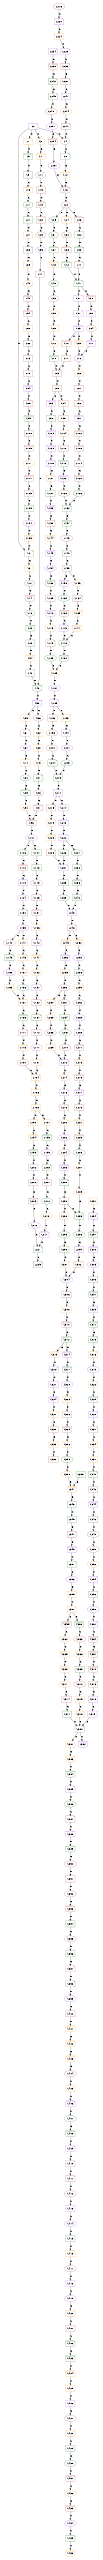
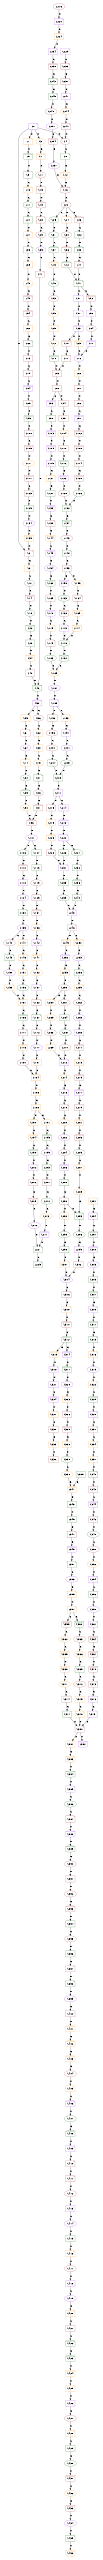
  strict digraph {
    node [color=brown shape=cylinder]
    S0 [color=purple shape=note]
    S1 [color=darkorange shape=note]
    S2 [shape=note]
    S3 [color=darkorange shape=ellipse]
    S4 [shape=ellipse]
    S5 [color=darkgreen]
    S6 [color=darkorange shape=box]
    S7 [color=darkorange]
    S8 [color=darkgreen shape=note]
    S9 [color=darkgreen shape=box]
    S10 [color=darkgreen shape=ellipse]
    S11 [shape=ellipse]
    S12 [color=darkorange]
    S13 [color=darkorange]
    S14
    S15 [shape=box]
    S16
    S17 [color=darkgreen shape=ellipse]
    S18 [color=darkgreen shape=ellipse]
    S19
    S20 [shape=ellipse]
    S21 [color=darkgreen shape=box]
    S22 [color=darkgreen]
    S23 [shape=note]
    S24 [color=darkorange shape=note]
    S25 [color=darkgreen shape=ellipse]
    S26
    S27 [color=darkorange shape=note]
    S28 [color=darkgreen shape=box]
    S29 [shape=ellipse]
    S30 [shape=ellipse]
    S31 [color=darkgreen shape=ellipse]
    S32 [color=darkgreen shape=box]
    S33 [color=darkgreen shape=note]
    S34 [color=darkorange]
    S35 [color=purple shape=ellipse]
    S36
    S37 [color=darkgreen]
    S38 [color=darkgreen]
    S39 [color=darkorange shape=box]
    S40 [shape=box]
    S41 [shape=note]
    S42 [color=darkgreen]
    S43 [color=darkorange]
    S44 [shape=note]
    S45 [color=darkorange shape=ellipse]
    S46 [color=darkgreen]
    S47 [color=darkgreen shape=note]
    S48 [color=darkgreen shape=ellipse]
    S49
    S50 [color=purple]
    S51 [color=purple shape=box]
    S52
    S53 [shape=ellipse]
    S54
    S55 [color=darkorange shape=note]
    S56 [shape=ellipse]
    S57 [color=purple shape=note]
    S58 [color=purple shape=note]
    S59 [color=darkorange shape=ellipse]
    S60 [color=darkorange shape=box]
    S61 [shape=note]
    S62 [color=darkorange shape=box]
    S63 [color=purple]
    S64 [shape=ellipse]
    S65 [color=darkorange shape=box]
    S66 [color=darkgreen shape=note]
    S67 [color=purple shape=ellipse]
    S68 [color=darkorange shape=box]
    S69 [color=darkorange]
    S70
    S71 [color=purple]
    S72 [color=darkorange shape=ellipse]
    S73 [shape=box]
    S74 [color=darkorange shape=box]
    S75 [color=darkorange shape=ellipse]
    S76 [color=purple shape=ellipse]
    S77 [shape=box]
    S78 [color=darkgreen]
    S79 [shape=box]
    S80 [color=darkgreen shape=ellipse]
    S81 [color=darkgreen shape=note]
    S82 [color=darkorange shape=note]
    S83 [shape=box]
    S84 [color=purple]
    S85 [color=darkgreen]
    S86 [shape=ellipse]
    S87 [shape=box]
    S88 [shape=box]
    S89 [shape=note]
    S90 [color=darkorange shape=ellipse]
    S91
    S92 [shape=note]
    S93 [color=purple]
    S94 [shape=box]
    S95 [color=darkgreen]
    S96
    S97 [color=purple]
    S98 [color=darkgreen shape=box]
    S99 [shape=box]
    S100 [shape=box]
    S101 [color=purple shape=ellipse]
    S102
    S103 [color=purple]
    S104 [color=darkorange shape=box]
    S105
    S106 [color=darkgreen shape=ellipse]
    S107 [color=darkgreen shape=box]
    S108
    S109 [color=purple]
    S110 [shape=box]
    S111 [color=darkorange shape=ellipse]
    S112
    S113 [color=darkgreen shape=box]
    S114 [shape=box]
    S115 [color=purple shape=note]
    S116 [color=darkgreen]
    S117
    S118 [color=purple shape=box]
    S119 [shape=ellipse]
    S120
    S121 [color=darkorange shape=note]
    S122 [color=purple]
    S123 [shape=note]
    S124 [color=purple shape=ellipse]
    S125 [shape=note]
    S126 [color=darkgreen shape=ellipse]
    S127 [color=darkgreen shape=box]
    S128 [shape=ellipse]
    S129 [color=darkgreen shape=box]
    S130 [color=darkgreen shape=note]
    S131
    S132 [color=darkgreen shape=note]
    S133 [color=purple]
    S134 [color=purple shape=ellipse]
    S135 [color=purple shape=ellipse]
    S136 [color=darkorange shape=box]
    S137 [color=darkgreen]
    S138 [shape=note]
    S139 [color=darkorange]
    S140 [shape=ellipse]
    S141 [color=darkorange shape=box]
    S142 [color=purple shape=note]
    S143 [shape=ellipse]
    S144 [color=darkorange]
    S145 [color=darkgreen shape=note]
    S146 [color=darkorange shape=note]
    S147 [color=darkorange]
    S148 [color=darkgreen shape=note]
    S149 [color=purple]
    S150 [color=purple shape=ellipse]
    S151 [color=darkorange shape=note]
    S152 [color=darkorange shape=ellipse]
    S153 [shape=note]
    S154 [color=purple shape=ellipse]
    S155 [color=darkorange shape=note]
    S156 [color=darkgreen shape=ellipse]
    S157 [color=purple shape=note]
    S158 [color=purple]
    S159 [color=darkorange shape=ellipse]
    S160 [color=darkgreen]
    S161 [color=darkorange shape=box]
    S162 [shape=note]
    S163 [color=darkgreen shape=ellipse]
    S164 [shape=note]
    S165 [shape=box]
    S166 [color=darkgreen]
    S167 [color=darkgreen shape=note]
    S168
    S169 [color=darkorange]
    S170 [color=purple]
    S171 [shape=note]
    S172 [shape=box]
    S173 [color=purple shape=note]
    S174 [color=darkorange]
    S175 [color=darkorange shape=note]
    S176 [color=darkorange]
    S177 [color=purple shape=ellipse]
    S178 [color=darkgreen shape=ellipse]
    S179 [shape=note]
    S180 [shape=ellipse]
    S181 [color=darkorange shape=box]
    S182 [color=darkgreen]
    S183 [color=darkgreen shape=ellipse]
    S184 [color=darkorange shape=note]
    S185 [color=darkorange shape=ellipse]
    S186 [color=darkorange shape=box]
    S187 [color=purple shape=ellipse]
    S188 [color=darkorange shape=box]
    S189 [color=purple shape=note]
    S190 [color=darkorange shape=note]
    S191 [color=darkorange shape=ellipse]
    S192 [shape=box]
    S193 [color=darkorange shape=note]
    S194 [color=darkorange]
    S195 [color=darkgreen]
    S196 [shape=ellipse]
    S197 [color=purple shape=note]
    S198 [color=darkgreen]
    S199 [color=purple shape=ellipse]
    S200 [shape=ellipse]
    S201 [color=purple shape=ellipse]
    S202 [color=purple shape=box]
    S203 [color=darkgreen shape=note]
    S204 [color=darkgreen shape=note]
    S205 [color=darkgreen shape=ellipse]
    S206 [shape=box]
    S207 [shape=box]
    S208 [color=darkgreen shape=box]
    S209
    S210 [color=darkgreen shape=ellipse]
    S211 [color=purple shape=box]
    S212 [color=purple shape=ellipse]
    S213 [color=darkorange shape=ellipse]
    S214 [color=purple shape=box]
    S215 [shape=note]
    S221 [color=darkgreen shape=note]
    S217 [color=purple]
    S218 [color=purple]
    S219 [color=darkorange shape=box]
    S216 [shape=ellipse]
    S220 [color=purple shape=note]
    S222 [color=purple shape=note]
    S223 [color=darkorange]
    S224 [color=darkorange shape=box]
    S225 [color=darkgreen shape=note]
    S226 [color=darkgreen shape=box]
    S227 [color=darkgreen shape=ellipse]
    S228 [shape=note]
    S229 [color=purple shape=note]
    S231 [color=purple shape=note]
    S232 [color=darkgreen shape=note]
    S233 [shape=note]
    S235 [color=darkgreen shape=box]
    S236 [color=darkgreen]
    S237 [shape=note]
    S234 [color=purple shape=note]
    S238
    S239 [color=darkgreen shape=ellipse]
    S240 [color=darkgreen shape=box]
    S241 [color=purple shape=box]
    S242 [color=darkgreen shape=note]
    S243 [color=purple shape=note]
    S244 [color=darkorange shape=ellipse]
    S245 [color=darkgreen shape=note]
    S246 [shape=note]
    S247 [shape=note]
    S248 [shape=ellipse]
    S249 [color=darkorange]
    S250 [color=darkorange]
    S251 [color=purple shape=ellipse]
    S252 [color=purple]
    S253 [color=purple shape=ellipse]
    S254
    S255 [color=darkorange shape=note]
    S256 [color=darkgreen shape=note]
    S257 [color=purple shape=ellipse]
    S258 [shape=ellipse]
    S259 [color=darkorange shape=note]
    S260 [color=darkorange shape=note]
    S261 [shape=ellipse]
    S262 [shape=ellipse]
    S263 [color=darkorange shape=ellipse]
    S264 [color=darkgreen shape=box]
    S265 [color=purple shape=ellipse]
    S266 [shape=ellipse]
    S267 [color=darkgreen shape=ellipse]
    S268 [color=purple shape=box]
    S269 [color=darkorange shape=box]
    S270 [shape=ellipse]
    S271
    S272 [color=purple shape=note]
    S273 [color=darkorange shape=note]
    S274 [color=darkorange shape=ellipse]
    S275
    S276 [color=purple shape=note]
    S277 [color=purple]
    S278 [shape=note]
    S279 [shape=box]
    S280 [color=darkorange shape=ellipse]
    S281 [color=darkorange]
    S282 [color=purple shape=ellipse]
    S283
    S284 [shape=ellipse]
    S285 [color=darkgreen shape=ellipse]
    S286 [color=purple]
    S287 [color=darkorange shape=ellipse]
    S288 [color=darkgreen shape=note]
    S289 [color=darkorange shape=ellipse]
    S290 [shape=box]
    S293 [color=darkgreen shape=note]
    S292 [color=darkorange shape=box]
    S291 [color=darkorange shape=box]
    S294 [color=purple shape=note]
    S295 [color=darkgreen shape=ellipse]
    S296 [color=darkgreen shape=ellipse]
    S297 [color=darkgreen]
    S298 [color=darkgreen shape=box]
    S299 [color=purple shape=box]
    S300 [color=purple]
    S301 [color=darkorange shape=note]
    S302 [shape=box]
    S303 [color=purple shape=ellipse]
    S304 [color=purple shape=ellipse]
    S305 [color=darkgreen shape=box]
    S306 [shape=note]
    S307 [color=darkgreen]
    S308 [color=darkorange shape=note]
    S309 [color=purple shape=note]
    S310
    S311 [color=darkgreen]
    S312 [color=darkgreen]
    S313 [color=darkgreen shape=note]
    S314 [color=purple]
    S315 [color=darkorange]
    S316 [color=darkorange shape=note]
    S317 [color=darkgreen]
    S318 [color=purple shape=note]
    S319 [color=purple shape=ellipse]
    S320 [color=purple shape=ellipse]
    S321 [color=purple shape=box]
    S322 [color=darkorange shape=note]
    S323 [color=darkorange shape=note]
    S324 [color=purple]
    S325 [color=darkgreen]
    S326 [shape=box]
    S327 [color=darkorange shape=note]
    S328 [color=purple shape=note]
    S329
    S330 [shape=box]
    S331 [shape=note]
    S332 [color=darkorange shape=box]
    S333 [color=darkorange shape=note]
    S334 [color=darkorange shape=note]
    S335 [color=darkgreen shape=ellipse]
    S336 [shape=box]
    S337 [color=darkorange shape=box]
    S338 [color=darkorange shape=ellipse]
    S340 [color=darkgreen shape=note]
    S341 [color=darkorange]
    S339 [color=darkgreen shape=box]
    S342 [shape=box]
    S343 [color=darkgreen shape=box]
    S344 [color=purple]
    S345 [color=darkgreen shape=box]
    S346 [shape=box]
    S347 [shape=note]
    S348 [color=darkgreen shape=ellipse]
    S349 [color=purple]
    S350 [shape=ellipse]
    S351 [color=darkgreen shape=note]
    S352 [color=darkorange shape=ellipse]
    S353 [color=purple shape=ellipse]
    S354 [color=purple shape=note]
    S355 [color=darkorange shape=note]
    S356 [color=darkgreen shape=box]
    S357 [color=darkorange shape=note]
    S358 [color=purple shape=ellipse]
    S359
    S360 [color=darkgreen]
    S361 [color=purple shape=note]
    S362 [color=darkorange shape=ellipse]
    S363 [shape=ellipse]
    S364
    S365 [color=darkorange]
    S366 [color=darkorange shape=ellipse]
    S367
    S368 [color=darkorange]
    S369 [color=darkgreen shape=box]
    S370
    S371 [color=darkorange shape=ellipse]
    S372 [shape=ellipse]
    S373 [shape=note]
    S374 [shape=box]
    S375 [color=darkorange shape=box]
    S376 [color=purple shape=box]
    S377 [color=darkgreen shape=box]
    S378 [color=darkorange shape=note]
    S379 [color=purple shape=box]
    S380 [shape=note]
    S381 [color=darkorange shape=box]
    S382 [color=purple]
    S383 [color=darkorange]
    S384 [color=darkgreen]
    S385 [color=purple shape=note]
    S386 [color=darkgreen shape=ellipse]
    S387 [shape=note]
    S388 [color=purple]
    S389 [color=darkgreen]
    S390 [shape=ellipse]
    S391 [shape=box]
    S392 [shape=ellipse]
    S393
    S394 [color=darkgreen shape=box]
    S395 [shape=ellipse]
    S396 [color=darkgreen shape=box]
    S397 [shape=note]
    S398 [color=darkgreen shape=note]
    S399 [color=purple shape=ellipse]
    S400 [shape=box]
    S401 [color=darkorange]
    S402 [color=darkorange]
    S403 [color=darkorange]
    S404 [shape=ellipse]
    S405 [color=darkorange shape=box]
    S406 [color=purple]
    S407 [color=darkgreen shape=ellipse]
    S408 [color=darkgreen]
    S409 [color=purple shape=note]
    S410 [shape=note]
    S411 [shape=note]
    S412 [shape=ellipse]
    S413 [color=purple shape=box]
    S414 [color=purple shape=ellipse]
    S415 [color=darkgreen shape=box]
    S416 [color=darkorange shape=note]
    S417 [shape=ellipse]
    S418 [color=purple shape=box]
    S419 [color=purple shape=ellipse]
    S420 [color=darkorange shape=note]
    S421 [shape=box]
    S422 [color=darkgreen]
    S423 [color=darkgreen]
    S424 [color=darkorange]
    S425 [color=darkorange shape=box]
    S426 [color=purple shape=box]
    S427 [shape=ellipse]
    S428 [color=darkorange shape=note]
    S429 [color=darkgreen shape=box]
    S430 [color=darkgreen shape=ellipse]
    S431
    S432 [color=darkorange shape=ellipse]
    S433
    S434 [color=purple shape=ellipse]
    S435 [color=darkgreen shape=note]
    S436 [color=darkorange]
    S0 -> S1 [label=T]
    S0 -> S2 [label=A]
    S0 -> S3 [label=A]
    S0 -> S4 [label=A]
    S1 -> S5 [label=T]
    S2 -> S6 [label=G]
    S3 -> S7 [label=G]
    S4 -> S8 [label=C]
    S5 -> S9 [label=A]
    S6 -> S10 [label=C]
    S7 -> S11 [label=T]
    S8 -> S12 [label=G]
    S9 -> S13 [label=C]
    S10 -> S14 [label=T]
    S11 -> S15 [label=T]
    S12 -> S16 [label=G]
    S13 -> S17 [label=C]
    S14 -> S18 [label=A]
    S15 -> S19 [label=A]
    S16 -> S20 [label=T]
    S17 -> S21 [label=C]
    S18 -> S22 [label=A]
    S19 -> S23 [label=G]
    S20 -> S24 [label=T]
    S20 -> S25 [label=G]
    S20 -> S26 [label=C]
    S21 -> S27 [label=A]
    S22 -> S28 [label=G]
    S23 -> S29 [label=G]
    S24 -> S30 [label=C]
    S25 -> S31 [label=T]
    S26 -> S32 [label=C]
    S27 -> S33 [label=T]
    S28 -> S34 [label=A]
    S29 -> S35 [label=A]
    S30 -> S36 [label=A]
    S31 -> S37 [label=C]
    S32 -> S38 [label=A]
    S33 -> S39 [label=G]
    S34 -> S40 [label=C]
    S35 -> S41 [label=C]
    S36 -> S42 [label=G]
    S37 -> S43 [label=G]
    S38 -> S44 [label=G]
    S39 -> S45 [label=A]
    S40 -> S46 [label=T]
    S41 -> S46 [label=T]
    S42 -> S47 [label=T]
    S43 -> S48 [label=T]
    S44 -> S47 [label=T]
    S45 -> S49 [label=G]
    S46 -> S50 [label=T]
    S47 -> S51 [label=T]
    S47 -> S52 [label=C]
    S48 -> S53 [label=C]
    S49 -> S54 [label=A]
    S50 -> S55 [label=C]
    S50 -> S56 [label=G]
    S51 -> S57 [label=A]
    S52 -> S58 [label=A]
    S53 -> S59 [label=T]
    S54 -> S60 [label=C]
    S55 -> S61 [label=C]
    S56 -> S62 [label=C]
    S57 -> S63 [label=T]
    S58 -> S64 [label=T]
    S59 -> S65 [label=T]
    S60 -> S66 [label=G]
    S61 -> S67 [label=G]
    S62 -> S68 [label=G]
    S63 -> S69 [label=T]
    S63 -> S70 [label=A]
    S64 -> S71 [label=T]
    S65 -> S72 [label=A]
    S66 -> S73 [label=A]
    S67 -> S74 [label=G]
    S68 -> S75 [label=C]
    S69 -> S76 [label=T]
    S70 -> S77 [label=C]
    S71 -> S76 [label=T]
    S72 -> S78 [label=C]
    S73 -> S79 [label=C]
    S74 -> S80 [label=G]
    S75 -> S81 [label=G]
    S76 -> S82 [label=A]
    S77 -> S83 [label=A]
    S78 -> S83 [label=A]
    S79 -> S84 [label=C]
    S80 -> S85 [label=G]
    S81 -> S86 [label=G]
    S82 -> S87 [label=A]
    S83 -> S88 [label=A]
    S84 -> S89 [label=T]
    S85 -> S90 [label=G]
    S86 -> S91 [label=G]
    S87 -> S92 [label=T]
    S88 -> S93 [label=C]
    S88 -> S94 [label=A]
    S89 -> S95 [label=T]
    S90 -> S96 [label=A]
    S91 -> S96 [label=A]
    S92 -> S97 [label=C]
    S93 -> S98 [label=C]
    S94 -> S99 [label=C]
    S95 -> S100 [label=T]
    S96 -> S101 [label=A]
    S97 -> S102 [label=G]
    S98 -> S103 [label=T]
    S99 -> S104 [label=T]
    S100 -> S105 [label=C]
    S101 -> S106 [label=T]
    S101 -> S107 [label=C]
    S102 -> S108 [label=A]
    S103 -> S109 [label=T]
    S104 -> S110 [label=C]
    S105 -> S111 [label=A]
    S106 -> S112 [label=A]
    S107 -> S113 [label=A]
    S108 -> S114 [label=A]
    S109 -> S115 [label=A]
    S110 -> S116 [label=A]
    S111 -> S117 [label=A]
    S112 -> S118 [label=G]
    S113 -> S119 [label=G]
    S114 -> S120 [label=G]
    S115 -> S121 [label=G]
    S116 -> S122 [label=G]
    S117 -> S123 [label=C]
    S118 -> S124 [label=T]
    S119 -> S125 [label=C]
    S120 -> S126 [label=T]
    S121 -> S127 [label=G]
    S122 -> S128 [label=T]
    S123 -> S129 [label=T]
    S124 -> S130 [label=A]
    S125 -> S131 [label=A]
    S126 -> S132 [label=A]
    S127 -> S133 [label=A]
    S128 -> S132 [label=A]
    S129 -> S134 [label=A]
    S130 -> S135 [label=T]
    S131 -> S136 [label=T]
    S132 -> S137 [label=G]
    S133 -> S138 [label=G]
    S134 -> S139 [label=A]
    S135 -> S140 [label=C]
    S135 -> S141 [label=A]
    S136 -> S142 [label=G]
    S137 -> S143 [label=T]
    S138 -> S144 [label=G]
    S139 -> S2 [label=A]
    S140 -> S145 [label=C]
    S141 -> S146 [label=C]
    S142 -> S147 [label=C]
    S143 -> S148 [label=T]
    S144 -> S149 [label=C]
    S145 -> S150 [label=C]
    S146 -> S151 [label=C]
    S147 -> S152 [label=C]
    S148 -> S153 [label=G]
    S149 -> S154 [label=G]
    S150 -> S155 [label=T]
    S151 -> S156 [label=T]
    S152 -> S157 [label=G]
    S153 -> S158 [label=G]
    S153 -> S159 [label=A]
    S154 -> S160 [label=G]
    S155 -> S161 [label=C]
    S156 -> S161 [label=C]
    S157 -> S162 [label=C]
    S158 -> S163 [label=A]
    S159 -> S164 [label=A]
    S160 -> S165 [label=T]
    S161 -> S166 [label=C]
    S162 -> S167 [label=G]
    S163 -> S168 [label=C]
    S164 -> S169 [label=C]
    S165 -> S170 [label=T]
    S166 -> S171 [label=C]
    S167 -> S172 [label=C]
    S168 -> S173 [label=C]
    S169 -> S174 [label=C]
    S170 -> S175 [label=C]
    S171 -> S176 [label=A]
    S172 -> S177 [label=A]
    S173 -> S178 [label=T]
    S174 -> S178 [label=T]
    S175 -> S179 [label=T]
    S176 -> S180 [label=A]
    S177 -> S181 [label=A]
    S178 -> S182 [label=A]
    S179 -> S183 [label=A]
    S180 -> S184 [label=C]
    S181 -> S184 [label=C]
    S182 -> S185 [label=C]
    S183 -> S185 [label=C]
    S184 -> S186 [label=A]
    S185 -> S187 [label=A]
    S186 -> S188 [label=G]
    S187 -> S189 [label=A]
    S188 -> S190 [label=T]
    S188 -> S191 [label=G]
    S189 -> S192 [label=T]
    S189 -> S193 [label=G]
    S190 -> S194 [label=C]
    S191 -> S195 [label=C]
    S192 -> S196 [label=G]
    S193 -> S197 [label=G]
    S194 -> S198 [label=C]
    S195 -> S199 [label=C]
    S196 -> S200 [label=C]
    S197 -> S201 [label=C]
    S198 -> S202 [label=T]
    S199 -> S203 [label=G]
    S200 -> S204 [label=C]
    S201 -> S205 [label=C]
    S202 -> S206 [label=T]
    S203 -> S207 [label=T]
    S204 -> S208 [label=T]
    S205 -> S208 [label=T]
    S206 -> S209 [label=G]
    S207 -> S210 [label=G]
    S208 -> S211 [label=T]
    S209 -> S212 [label=T]
    S210 -> S213 [label=C]
    S211 -> S214 [label=C]
    S211 -> S215 [label=T]
    S212 -> S221 [label=T]
    S213 -> S217 [label=T]
    S214 -> S218 [label=A]
    S215 -> S219 [label=A]
    S221 -> S225 [label=C]
    S217 -> S221 [label=A]
    S218 -> S222 [label=A]
    S219 -> S223 [label=A]
    S216 -> S220 [label=A]
    S220 -> S224 [label=T]
    S222 -> S226 [label=A]
    S222 -> S227 [label=G]
    S223 -> S228 [label=A]
-   S224 -> S229 [label=T]
+   S224 -> S234 [label=T]
    S226 -> S231 [label=A]
    S227 -> S232 [label=A]
    S228 -> S231 [label=A]
    S229 -> S233 [label=C]
    S231 -> S235 [label=A]
    S232 -> S236 [label=A]
    S233 -> S237 [label=G]
    S235 -> S239 [label=G]
    S236 -> S240 [label=G]
    S237 -> S241 [label=G]
    S234 -> S238 [label=C]
    S238 -> S242 [label=G]
    S239 -> S243 [label=T]
    S240 -> S243 [label=T]
    S241 -> S244 [label=G]
    S242 -> S245 [label=G]
    S243 -> S246 [label=A]
    S244 -> S247 [label=A]
    S245 -> S248 [label=T]
    S246 -> S249 [label=A]
    S246 -> S250 [label=G]
    S247 -> S4 [label=A]
    S248 -> S251 [label=A]
    S249 -> S252 [label=G]
    S250 -> S253 [label=G]
    S251 -> S254 [label=C]
    S252 -> S255 [label=G]
    S253 -> S256 [label=G]
    S254 -> S257 [label=G]
    S255 -> S258 [label=T]
    S256 -> S259 [label=C]
    S257 -> S16 [label=G]
    S258 -> S260 [label=G]
    S258 -> S261 [label=C]
    S259 -> S262 [label=C]
    S260 -> S263 [label=T]
    S261 -> S264 [label=T]
    S262 -> S265 [label=T]
    S263 -> S266 [label=A]
    S264 -> S267 [label=A]
    S265 -> S268 [label=T]
    S266 -> S269 [label=A]
    S267 -> S270 [label=A]
    S268 -> S271 [label=C]
    S269 -> S272 [label=A]
    S270 -> S272 [label=A]
    S271 -> S273 [label=A]
    S272 -> S274 [label=C]
    S273 -> S275 [label=T]
    S274 -> S276 [label=G]
    S275 -> S277 [label=G]
    S276 -> S278 [label=C]
    S277 -> S279 [label=C]
    S278 -> S280 [label=C]
    S279 -> S281 [label=T]
    S280 -> S282 [label=T]
    S281 -> S283 [label=T]
    S282 -> S284 [label=A]
    S283 -> S285 [label=A]
    S284 -> S286 [label=A]
    S285 -> S287 [label=C]
    S286 -> S288 [label=A]
    S287 -> S289 [label=A]
    S288 -> S290 [label=G]
    S289 -> S293 [label=G]
    S290 -> S293 [label=T]
    S290 -> S292 [label=A]
    S293 -> S296 [label=A]
    S292 -> S295 [label=A]
    S291 -> S294 [label=G]
    S294 -> S297 [label=C]
    S295 -> S298 [label=G]
    S296 -> S299 [label=G]
    S297 -> S300 [label=A]
    S298 -> S301 [label=T]
    S299 -> S302 [label=T]
    S300 -> S303 [label=G]
    S301 -> S304 [label=T]
    S302 -> S304 [label=T]
    S303 -> S305 [label=T]
    S304 -> S306 [label=C]
    S305 -> S307 [label=T]
    S306 -> S308 [label=G]
    S307 -> S309 [label=G]
    S308 -> S310 [label=A]
    S309 -> S311 [label=A]
    S310 -> S312 [label=G]
    S311 -> S313 [label=G]
    S312 -> S314 [label=G]
    S312 -> S315 [label=G]
    S313 -> S316 [label=A]
    S314 -> S317 [label=A]
    S315 -> S318 [label=A]
    S316 -> S319 [label=A]
    S317 -> S320 [label=A]
    S318 -> S321 [label=A]
    S319 -> S322 [label=A]
    S320 -> S323 [label=G]
    S321 -> S324 [label=C]
    S322 -> S325 [label=C]
    S323 -> S326 [label=T]
    S324 -> S327 [label=A]
    S325 -> S328 [label=A]
    S326 -> S329 [label=A]
    S327 -> S330 [label=C]
    S328 -> S331 [label=C]
    S329 -> S332 [label=G]
    S330 -> S333 [label=G]
    S331 -> S334 [label=C]
    S332 -> S335 [label=T]
    S333 -> S336 [label=T]
    S334 -> S337 [label=T]
    S335 -> S338 [label=C]
    S337 -> S340 [label=T]
    S338 -> S341 [label=G]
    S340 -> S342 [label=T]
    S341 -> S343 [label=G]
    S339 -> S341 [label=G]
    S342 -> S344 [label=C]
    S343 -> S345 [label=A]
    S344 -> S346 [label=T]
    S345 -> S347 [label=G]
    S346 -> S348 [label=A]
    S347 -> S349 [label=G]
    S348 -> S350 [label=C]
    S349 -> S351 [label=A]
    S350 -> S352 [label=A]
    S351 -> S353 [label=C]
    S352 -> S354 [label=T]
    S353 -> S355 [label=G]
    S354 -> S356 [label=C]
    S355 -> S357 [label=A]
    S356 -> S358 [label=A]
    S357 -> S359 [label=C]
    S357 -> S360 [label=G]
    S358 -> S361 [label=T]
    S359 -> S362 [label=C]
    S360 -> S363 [label=C]
    S361 -> S364 [label=C]
    S362 -> S365 [label=G]
    S363 -> S366 [label=G]
    S364 -> S367 [label=G]
    S365 -> S368 [label=A]
    S366 -> S369 [label=G]
    S367 -> S370 [label=T]
    S368 -> S371 [label=C]
    S369 -> S372 [label=C]
    S370 -> S373 [label=C]
    S371 -> S374 [label=G]
    S372 -> S375 [label=G]
    S373 -> S376 [label=G]
    S374 -> S377 [label=G]
    S375 -> S378 [label=G]
    S376 -> S379 [label=G]
    S377 -> S380 [label=T]
    S378 -> S380 [label=T]
    S379 -> S380 [label=T]
    S380 -> S381 [label=A]
    S380 -> S382 [label=T]
    S381 -> S383 [label=G]
    S383 -> S384 [label=A]
    S384 -> S385 [label=A]
    S385 -> S386 [label=C]
    S386 -> S387 [label=C]
    S387 -> S388 [label=T]
    S388 -> S389 [label=A]
    S389 -> S390 [label=G]
    S390 -> S391 [label=A]
    S391 -> S392 [label=T]
    S392 -> S393 [label=G]
    S393 -> S394 [label=A]
    S394 -> S395 [label=C]
    S395 -> S396 [label=T]
    S396 -> S397 [label=G]
    S397 -> S398 [label=A]
    S398 -> S399 [label=T]
    S399 -> S400 [label=G]
    S400 -> S401 [label=A]
    S401 -> S402 [label=G]
    S402 -> S403 [label=G]
    S403 -> S404 [label=G]
    S404 -> S405 [label=T]
    S405 -> S406 [label=C]
    S406 -> S407 [label=T]
    S407 -> S408 [label=G]
    S408 -> S409 [label=A]
    S409 -> S410 [label=C]
    S410 -> S411 [label=T]
    S411 -> S412 [label=T]
    S412 -> S413 [label=T]
    S413 -> S414 [label=C]
    S414 -> S415 [label=A]
    S415 -> S416 [label=A]
    S416 -> S417 [label=T]
    S417 -> S418 [label=T]
    S418 -> S419 [label=C]
    S419 -> S420 [label=G]
    S420 -> S421 [label=C]
    S421 -> S422 [label=C]
    S422 -> S423 [label=G]
    S423 -> S424 [label=A]
    S424 -> S425 [label=T]
    S425 -> S426 [label=T]
    S426 -> S427 [label=G]
    S427 -> S428 [label=T]
    S428 -> S429 [label=C]
    S429 -> S430 [label=G]
    S430 -> S431 [label=T]
    S431 -> S432 [label=C]
    S432 -> S433 [label=G]
    S433 -> S434 [label=A]
    S434 -> S435 [label=T]
    S435 -> S436 [label=A]
  }
